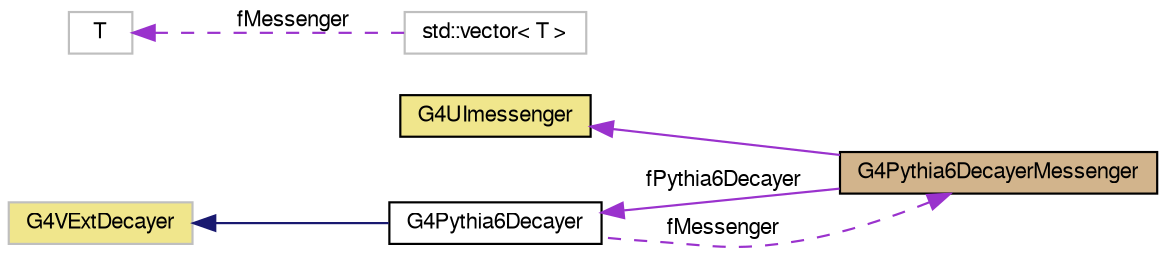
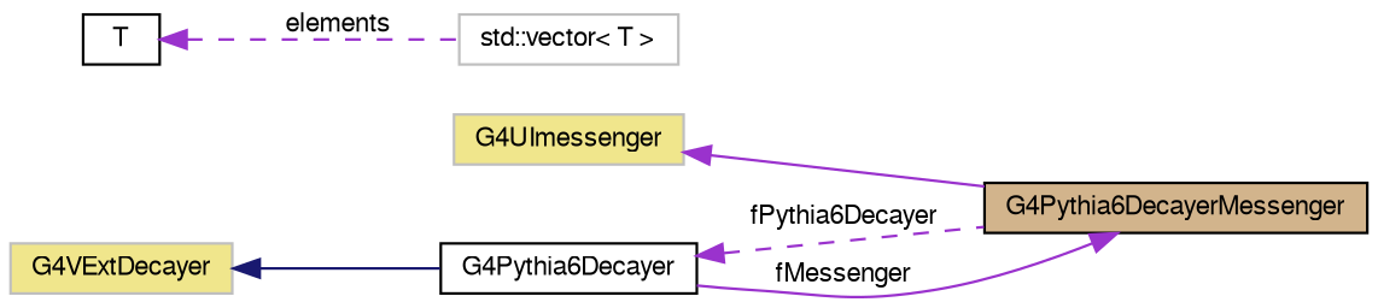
  digraph {
    rankdir=LR
    node [color=grey75 fillcolor=white fontname=FreeSans fontsize=10 shape=record style=filled]
    edge [color=darkorchid3 dir=back fontname=FreeSans fontsize=10 labelfontname=FreeSans labelfontsize=10 style=dashed]
    n1 [color=black fontcolor=black height=0.2 label=G4Pythia6Decayer width=0.4]
    n2 [color=black fillcolor=tan height=0.2 label=G4Pythia6DecayerMessenger width=0.4]
    n3 [fillcolor=khaki height=0.2 label=G4VExtDecayer width=0.4]
-   n4 [color=black fillcolor=khaki height=0.2 label=G4UImessenger width=0.4]
+   n4 [fillcolor=khaki height=0.2 label=G4UImessenger width=0.4]
    n5 [height=0.2 label="std::vector\< T \>" width=0.4]
-   n6 [height=0.2 label=T width=0.4]
-   n1 -> n2 [label=" fPythia6Decayer" style=solid]
-   n2 -> n1 [label=" fMessenger"]
+   n6 [color=black height=0.2 label=T width=0.4]
+   n1 -> n2 [label=" fPythia6Decayer"]
+   n2 -> n1 [label=" fMessenger" style=solid]
    n3 -> n1 [color=midnightblue style=solid]
    n4 -> n2 [style=solid]
-   n6 -> n5 [label=" fMessenger"]
+   n6 -> n5 [label=" elements"]
  }
